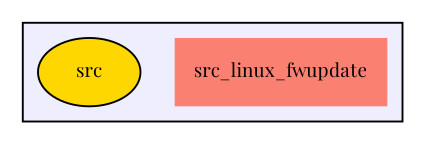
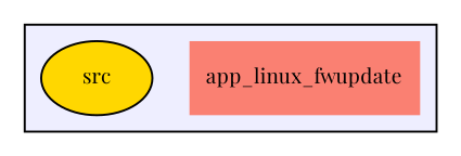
  digraph {
    compound=true
    fontname="Playfair Display"
    node [fontname="Playfair Display" fontsize=10 style=filled]
-   n1 [label=src_linux_fwupdate shape=plaintext fillcolor=salmon]
+   n1 [label=app_linux_fwupdate shape=plaintext fillcolor=salmon]
    n2 [color=black fillcolor=gold label=src shape=ellipse]
    subgraph cluster_1 {
      bgcolor="#eeeeff"
      pencolor=black
      n1
      n2
    }
  }
